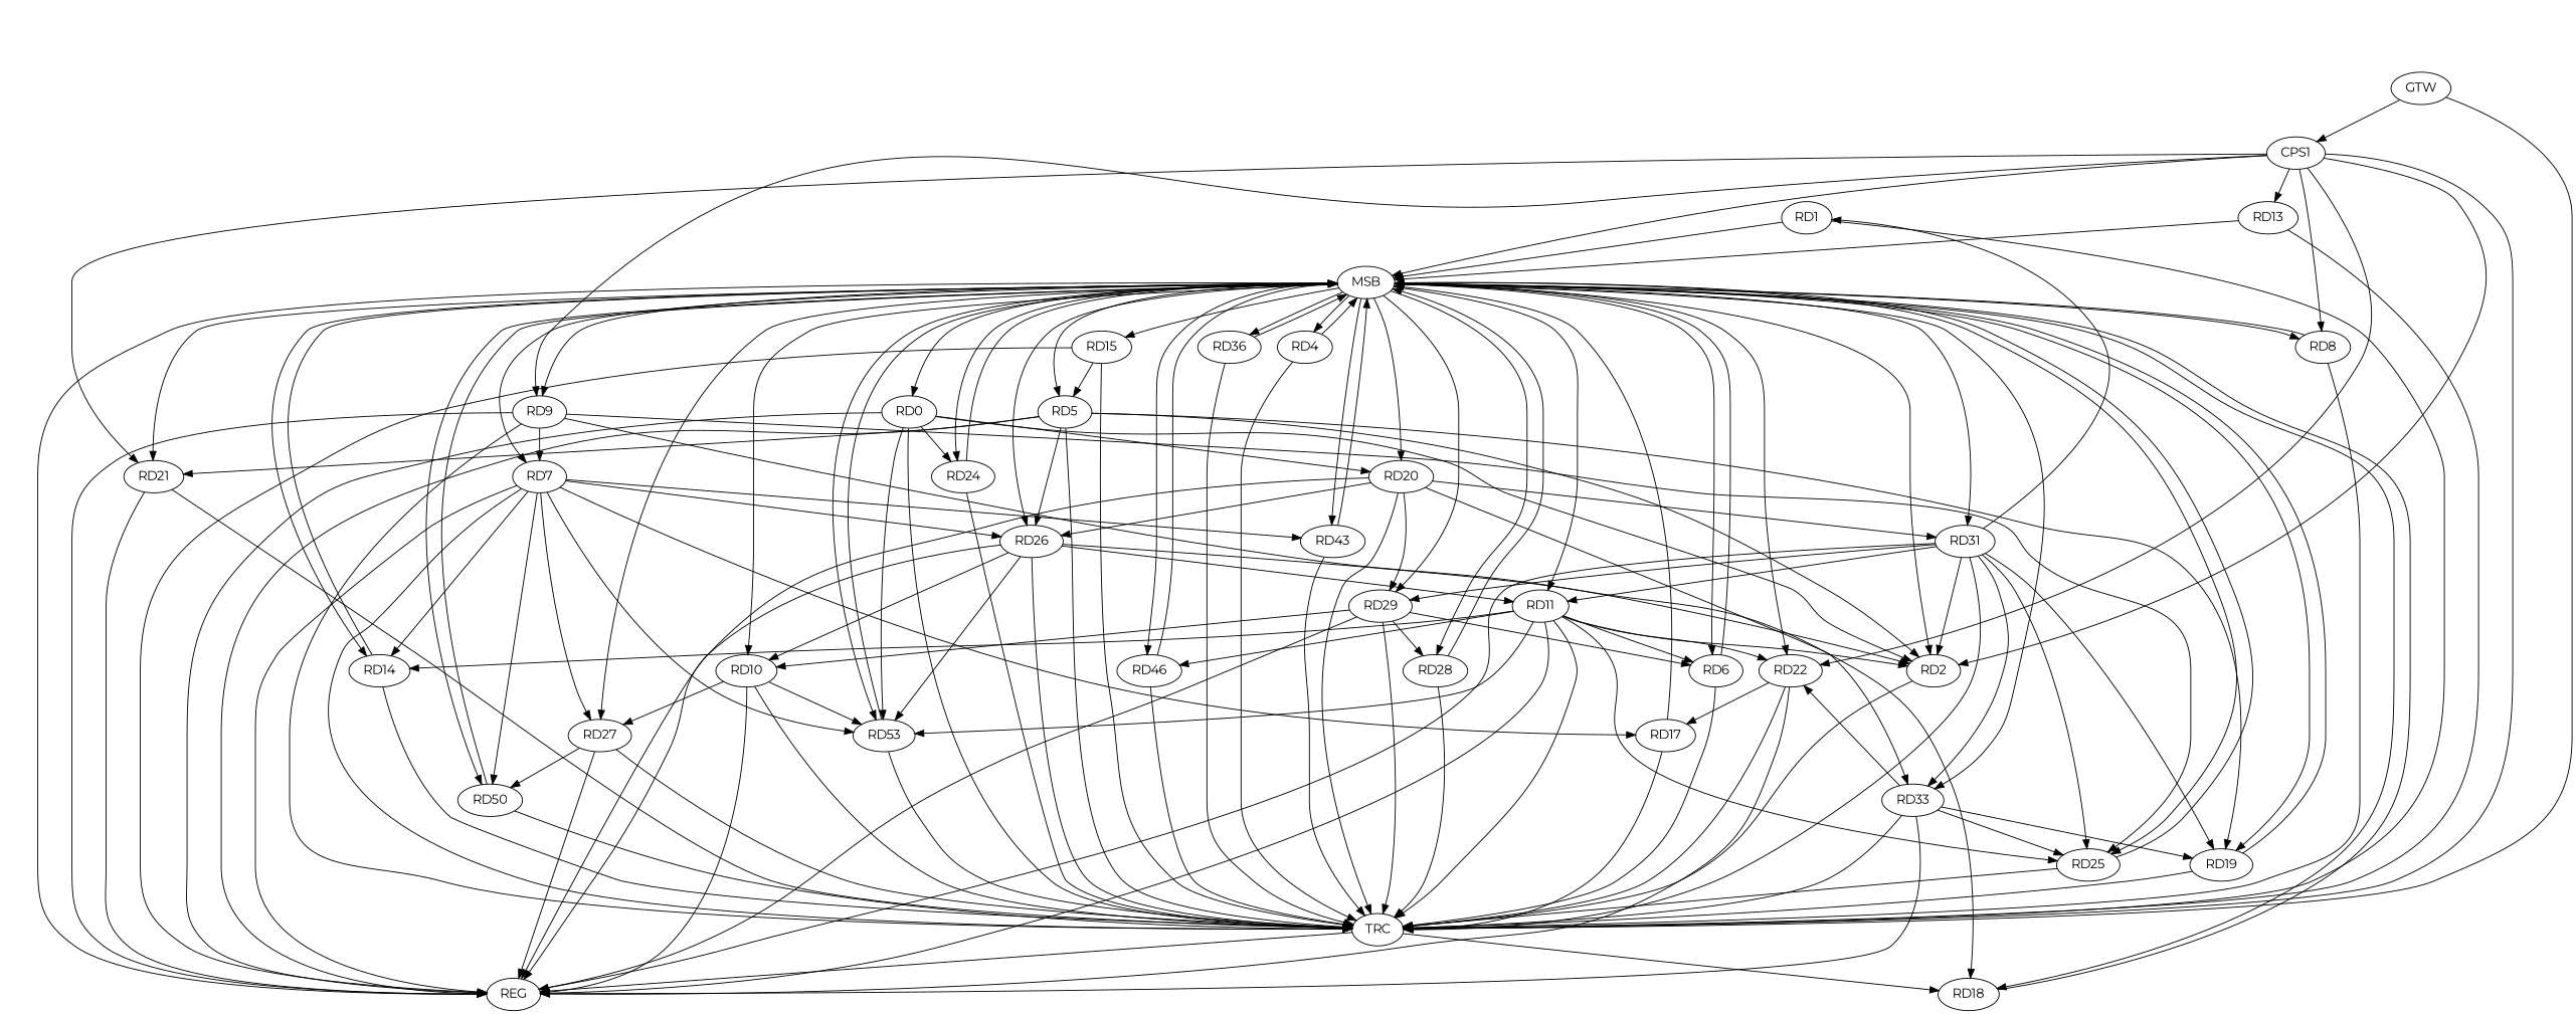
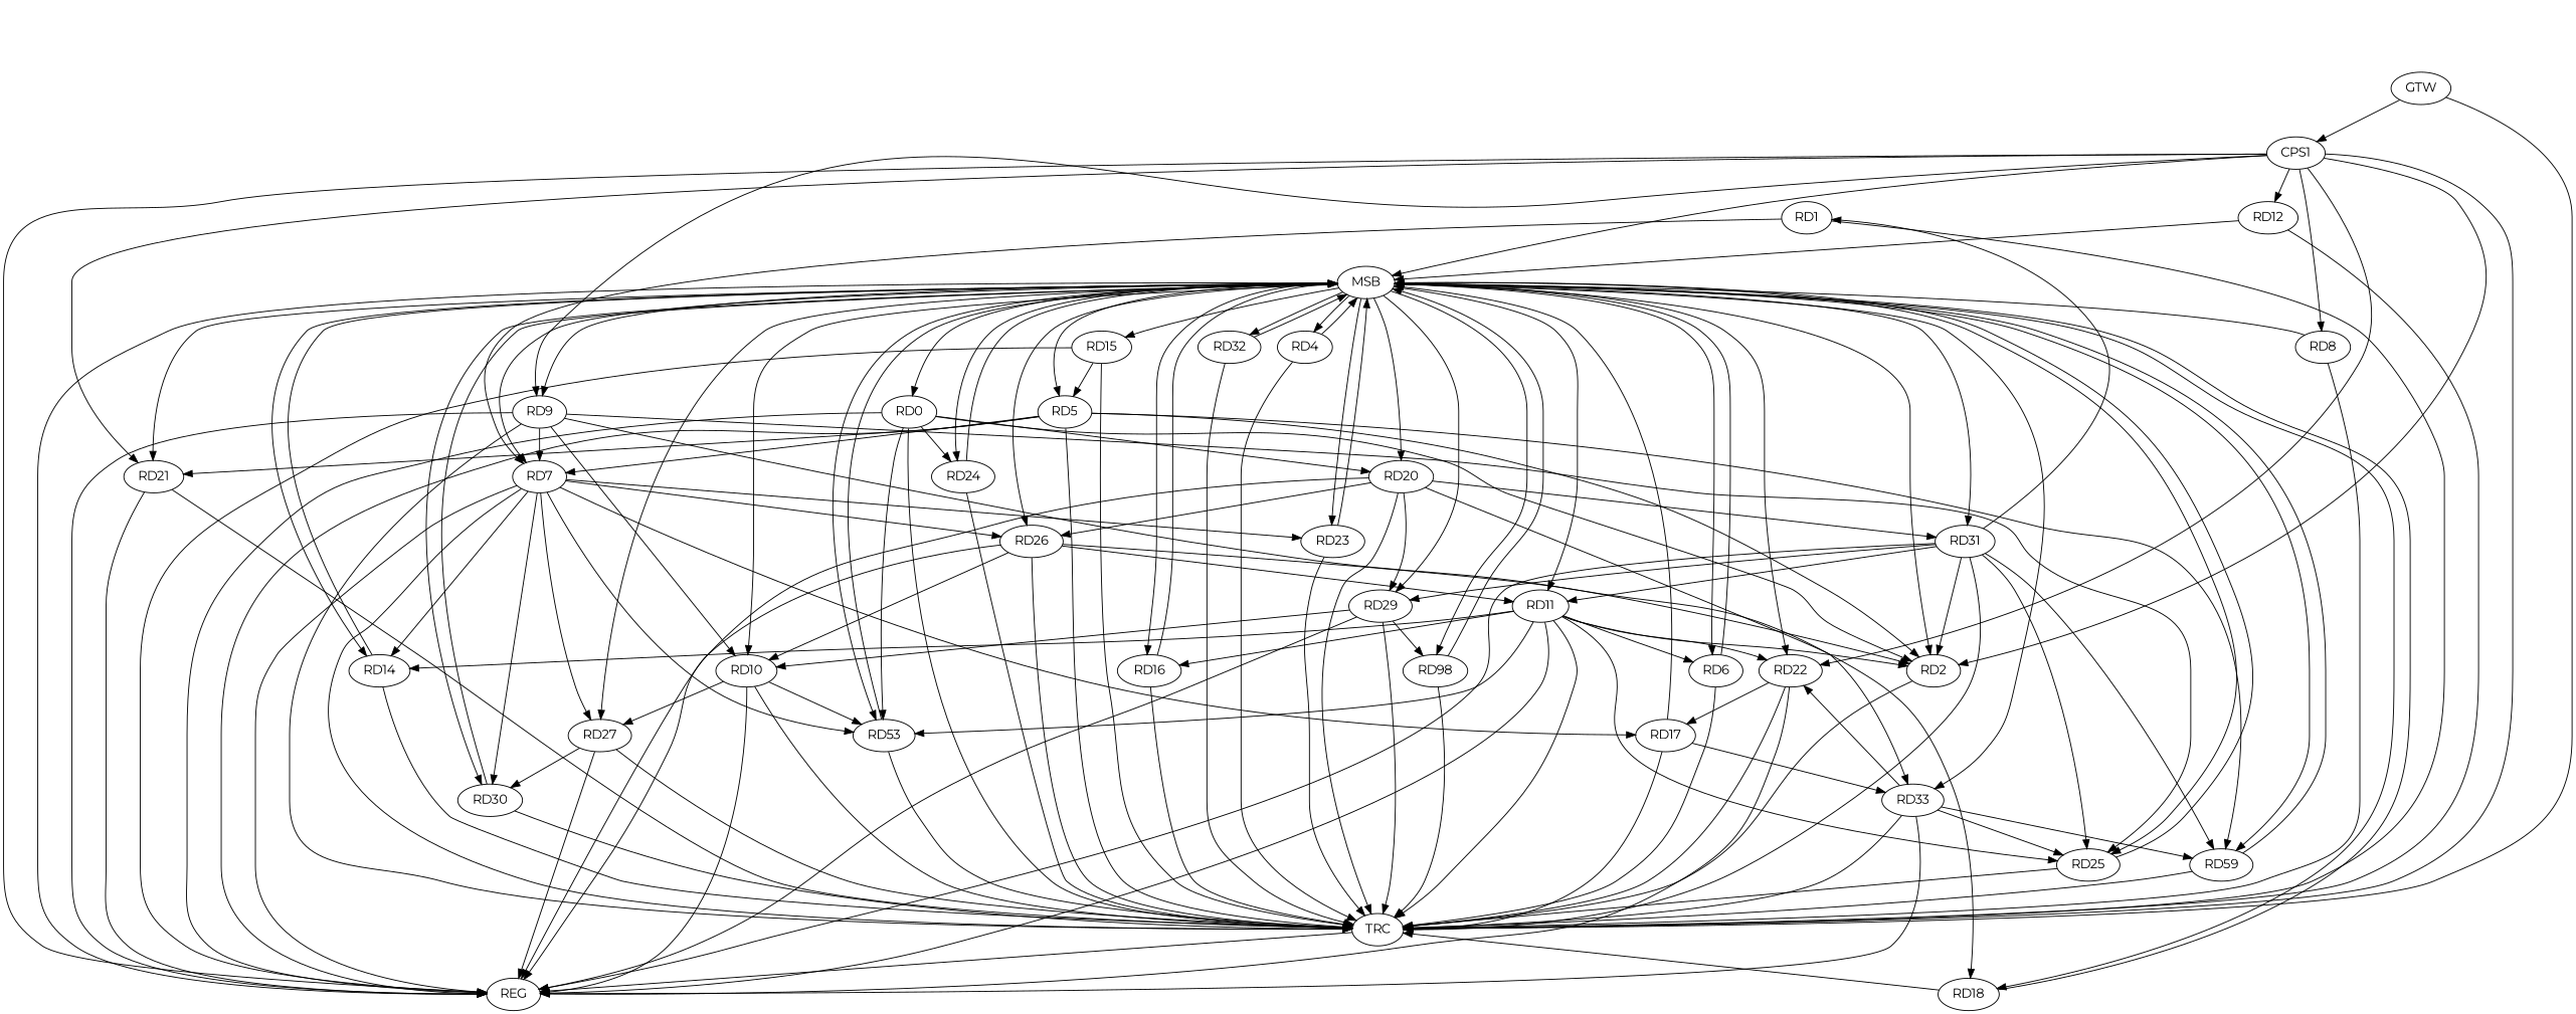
  strict digraph {
    fontname=Montserrat
    node [fontname=Montserrat]
    edge [fontname=Montserrat]
    n1 [label=RD1]
    n2 [label=MSB]
    n3 [label=TRC]
    n4 [label=RD2]
    n5 [label=RD0]
    n6 [label=RD53]
    n7 [label=RD20]
    n8 [label=RD24]
    n9 [label=REG]
    n10 [label=RD4]
    n11 [label=RD5]
    n12 [label=RD7]
-   n13 [label=RD19]
+   n13 [label=RD59]
    n14 [label=RD21]
    n15 [label=RD6]
    n16 [label=RD14]
-   n17 [label=RD43]
+   n17 [label=RD23]
    n18 [label=RD26]
    n19 [label=RD27]
-   n20 [label=RD50]
+   n20 [label=RD30]
    n21 [label=RD8]
    n22 [label=RD9]
    n23 [label=RD10]
    n24 [label=RD25]
    n25 [label=RD11]
-   n26 [label=RD46]
+   n26 [label=RD16]
    n27 [label=RD22]
    n28 [label=RD15]
    n29 [label=RD18]
    n30 [label=RD29]
    n31 [label=RD31]
    n32 [label=RD33]
-   n33 [label=RD28]
-   n34 [label=RD36]
+   n33 [label=RD98]
+   n34 [label=RD32]
    n35 [label=RD17]
-   n36 [label=RD13]
+   n36 [label=RD12]
    n37 [label=CPS1]
    n38 [label=GTW]
-   n1 -> n2
+   n1 -> n12
    n1 -> n3
    n2 -> n4
    n2 -> n5
    n2 -> n6
    n2 -> n7
    n2 -> n8
    n2 -> n9
    n2 -> n10
    n2 -> n11
    n2 -> n12
    n2 -> n13
    n2 -> n14
    n2 -> n15
    n2 -> n16
    n2 -> n17
    n2 -> n18
    n2 -> n19
    n2 -> n20
-   n2 -> n21
    n2 -> n22
    n2 -> n23
    n2 -> n24
    n2 -> n25
    n2 -> n26
    n2 -> n27
    n2 -> n28
    n2 -> n29
    n2 -> n30
    n2 -> n31
    n2 -> n32
    n2 -> n33
    n2 -> n34
    n3 -> n9
    n4 -> n3
    n5 -> n3
    n5 -> n4
    n5 -> n6
    n5 -> n7
    n5 -> n8
    n5 -> n9
    n6 -> n2
    n6 -> n3
    n7 -> n3
    n7 -> n9
    n7 -> n18
    n7 -> n30
    n7 -> n31
    n7 -> n32
    n8 -> n2
    n8 -> n3
    n10 -> n2
    n10 -> n3
    n11 -> n3
    n11 -> n4
    n11 -> n9
-   n11 -> n18
+   n11 -> n12
    n11 -> n13
    n11 -> n14
    n12 -> n3
    n12 -> n6
    n12 -> n9
    n12 -> n16
    n12 -> n17
    n12 -> n18
    n12 -> n19
    n12 -> n20
    n12 -> n35
    n13 -> n2
    n13 -> n3
    n14 -> n3
    n14 -> n9
    n15 -> n2
    n15 -> n3
    n16 -> n2
    n16 -> n3
    n17 -> n2
    n17 -> n3
    n18 -> n3
-   n18 -> n6
    n18 -> n9
    n18 -> n23
    n18 -> n25
    n18 -> n29
    n19 -> n3
    n19 -> n9
    n19 -> n20
    n20 -> n2
    n20 -> n3
    n21 -> n2
    n21 -> n3
    n22 -> n3
    n22 -> n4
    n22 -> n9
    n22 -> n12
+   n22 -> n23
    n22 -> n24
    n23 -> n3
    n23 -> n6
    n23 -> n9
    n23 -> n19
    n24 -> n2
    n24 -> n3
    n25 -> n3
    n25 -> n4
    n25 -> n6
    n25 -> n9
    n25 -> n15
    n25 -> n16
    n25 -> n24
    n25 -> n26
    n25 -> n27
    n26 -> n2
    n26 -> n3
    n27 -> n3
    n27 -> n9
    n27 -> n35
    n28 -> n3
    n28 -> n9
    n28 -> n11
    n29 -> n2
-   n3 -> n29
+   n29 -> n3
    n30 -> n3
    n30 -> n9
-   n30 -> n15
    n30 -> n23
    n30 -> n33
    n31 -> n1
    n31 -> n3
    n31 -> n4
    n31 -> n9
    n31 -> n13
    n31 -> n24
    n31 -> n25
    n31 -> n30
-   n31 -> n32
+   n35 -> n32
    n32 -> n3
    n32 -> n9
    n32 -> n13
    n32 -> n24
    n32 -> n27
    n33 -> n2
    n33 -> n3
    n34 -> n2
    n34 -> n3
    n35 -> n2
    n35 -> n3
    n36 -> n2
    n36 -> n3
    n37 -> n2
    n37 -> n3
    n37 -> n4
+   n37 -> n9
    n37 -> n14
    n37 -> n21
    n37 -> n22
    n37 -> n27
    n37 -> n36
    n38 -> n3
    n38 -> n37
  }
